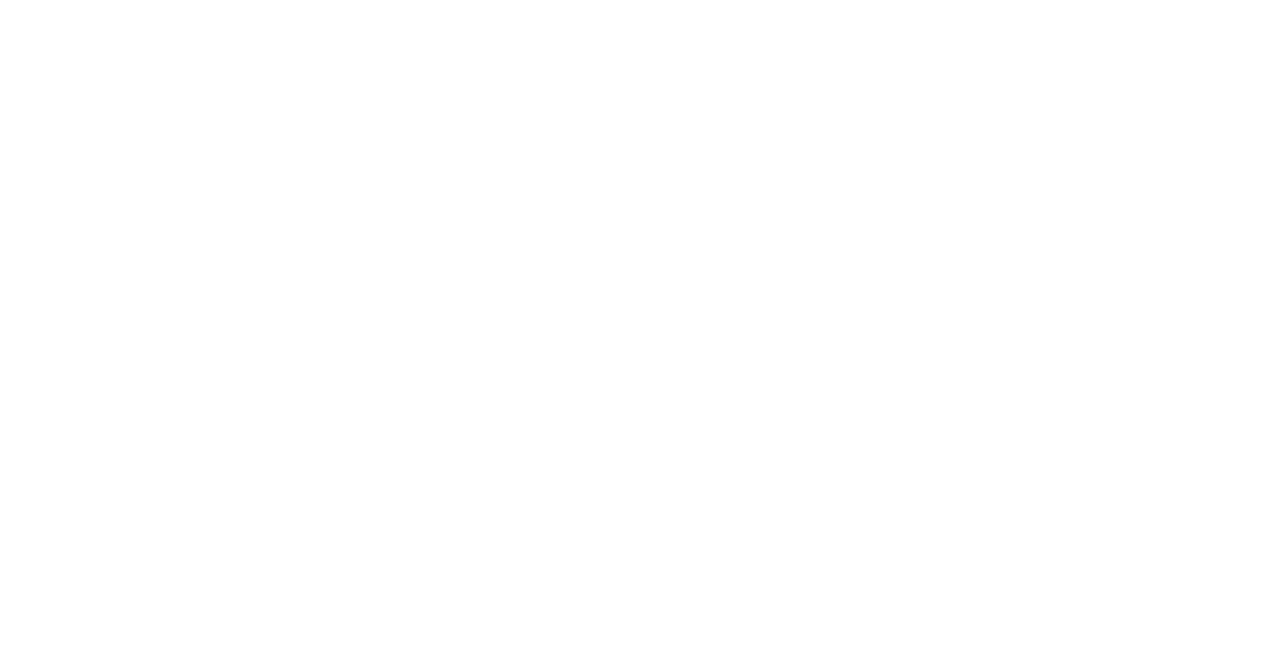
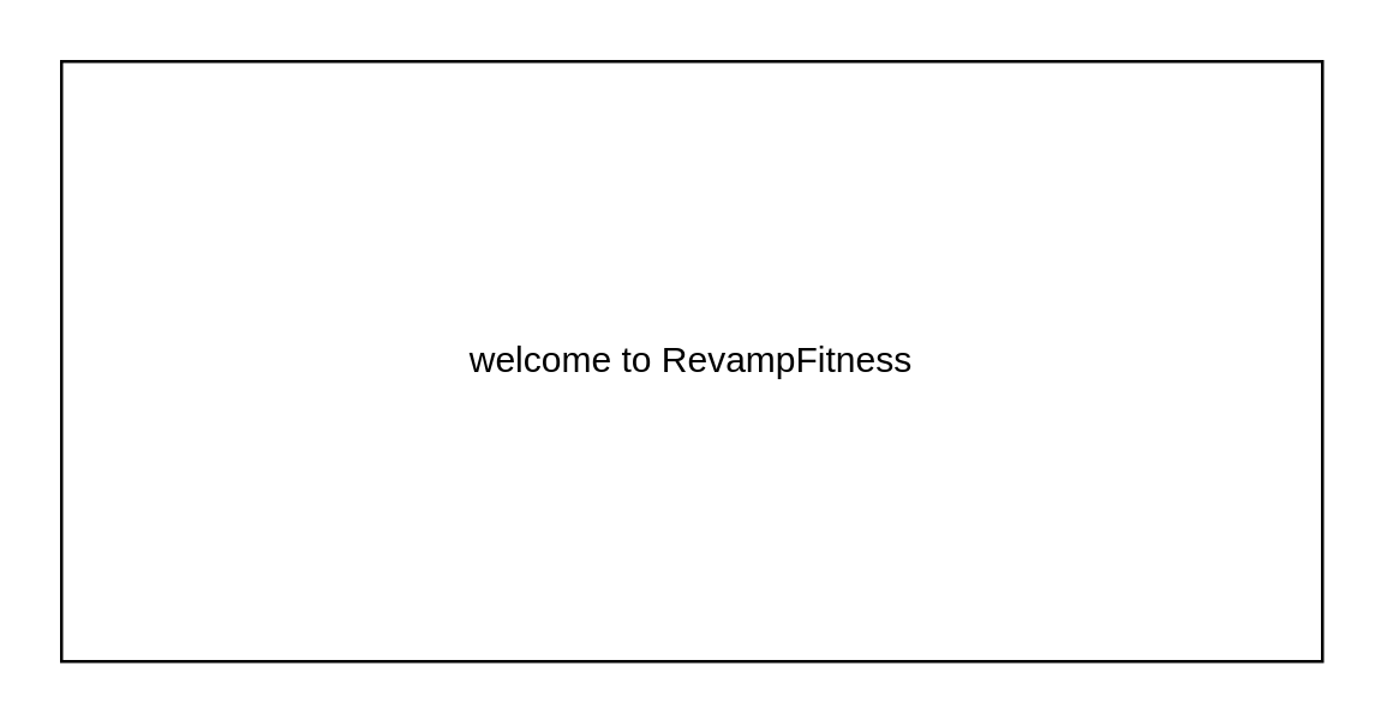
  <mxCell id="0" />
  <mxCell id="1" parent="0" />
+ <mxCell id="2" value="welcome to RevampFitness" style="rounded=0;whiteSpace=wrap;html=1;" vertex="1" parent="1"><mxGeometry width="420" height="200" as="geometry" x="20" y="20" /></mxCell>
